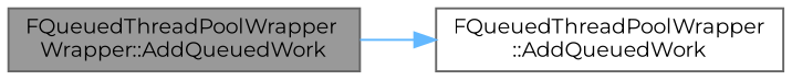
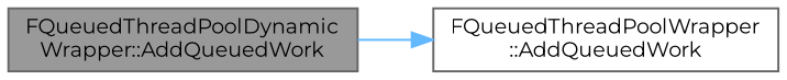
  digraph {
    rankdir=LR
    fontname=Montserrat
    node [fontname=Montserrat fontsize=10 shape=box style=filled]
-   n1 [color=gray40 fillcolor=grey60 fontcolor=black height=0.2 label="FQueuedThreadPoolWrapper\lWrapper::AddQueuedWork" width=0.4]
+   n1 [color=gray40 fillcolor=grey60 fontcolor=black height=0.2 label="FQueuedThreadPoolDynamic\lWrapper::AddQueuedWork" width=0.4]
    n2 [color=grey40 fillcolor=white height=0.2 label="FQueuedThreadPoolWrapper\l::AddQueuedWork" width=0.4]
    n1 -> n2 [color=steelblue1 fontname=Montserrat fontsize=10 labelfontname=Helvetica labelfontsize=10 style=solid]
  }
